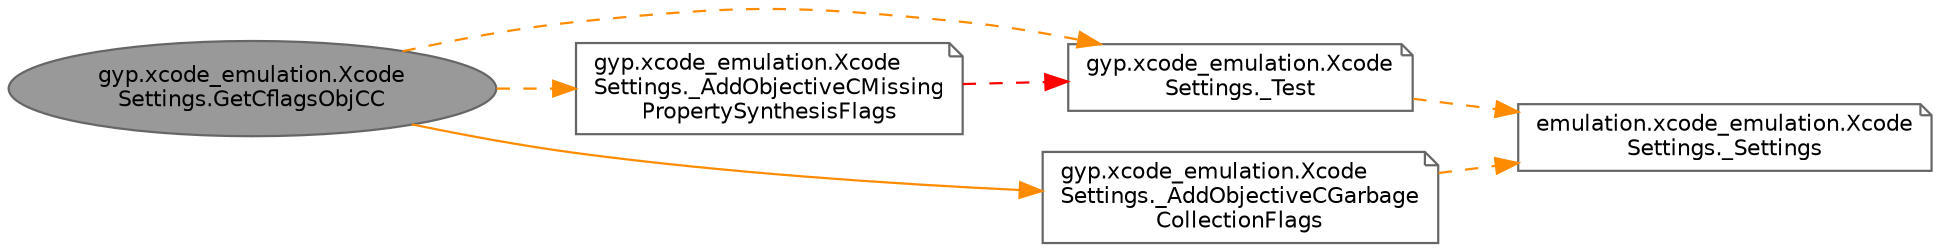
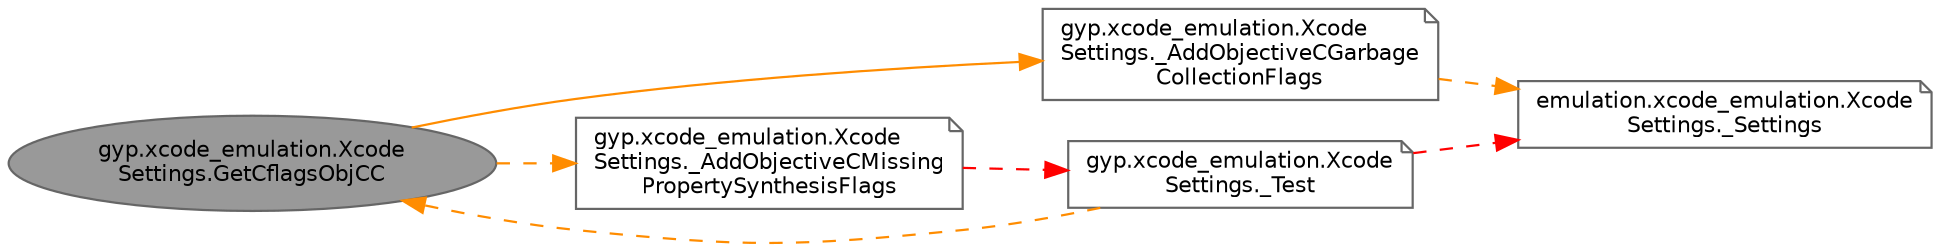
  digraph {
    rankdir=LR
    node [color=grey40 fillcolor=white fontname=Helvetica fontsize=10 shape=note style=filled]
    edge [color=darkorange fontname=Helvetica fontsize=10 labelfontname=Helvetica labelfontsize=10 style=dashed]
    n1 [color=gray40 fillcolor=grey60 fontcolor=black height=0.2 label="gyp.xcode_emulation.Xcode\lSettings.GetCflagsObjCC" shape=ellipse width=0.4]
    n2 [height=0.2 label="gyp.xcode_emulation.Xcode\lSettings._Test" width=0.4]
    n3 [height=0.2 label="gyp.xcode_emulation.Xcode\lSettings._AddObjectiveCGarbage\lCollectionFlags" width=0.4]
    n4 [height=0.2 label="gyp.xcode_emulation.Xcode\lSettings._AddObjectiveCMissing\lPropertySynthesisFlags" width=0.4]
    n5 [height=0.2 label="emulation.xcode_emulation.Xcode\lSettings._Settings" width=0.4]
-   n1 -> n2
+   n2 -> n1
    n1 -> n3 [style=solid]
    n1 -> n4
-   n2 -> n5
+   n2 -> n5 [color=red]
    n3 -> n5
    n4 -> n2 [color=red]
  }
